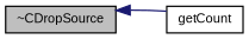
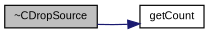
  digraph {
    rankdir=LR
    node [color=black fontname=Arial fontsize=9 shape=record]
    n1 [fillcolor=grey75 fontcolor=black height=0.2 label="~CDropSource" style=filled width=0.4]
    n2 [height=0.2 label=getCount width=0.4]
-   n2 -> n1 [color=midnightblue fontname=Arial fontsize=9 labelfontname=Arial labelfontsize=9 style=solid]
+   n1 -> n2 [color=midnightblue fontname=Arial fontsize=9 labelfontname=Arial labelfontsize=9 style=solid]
  }
